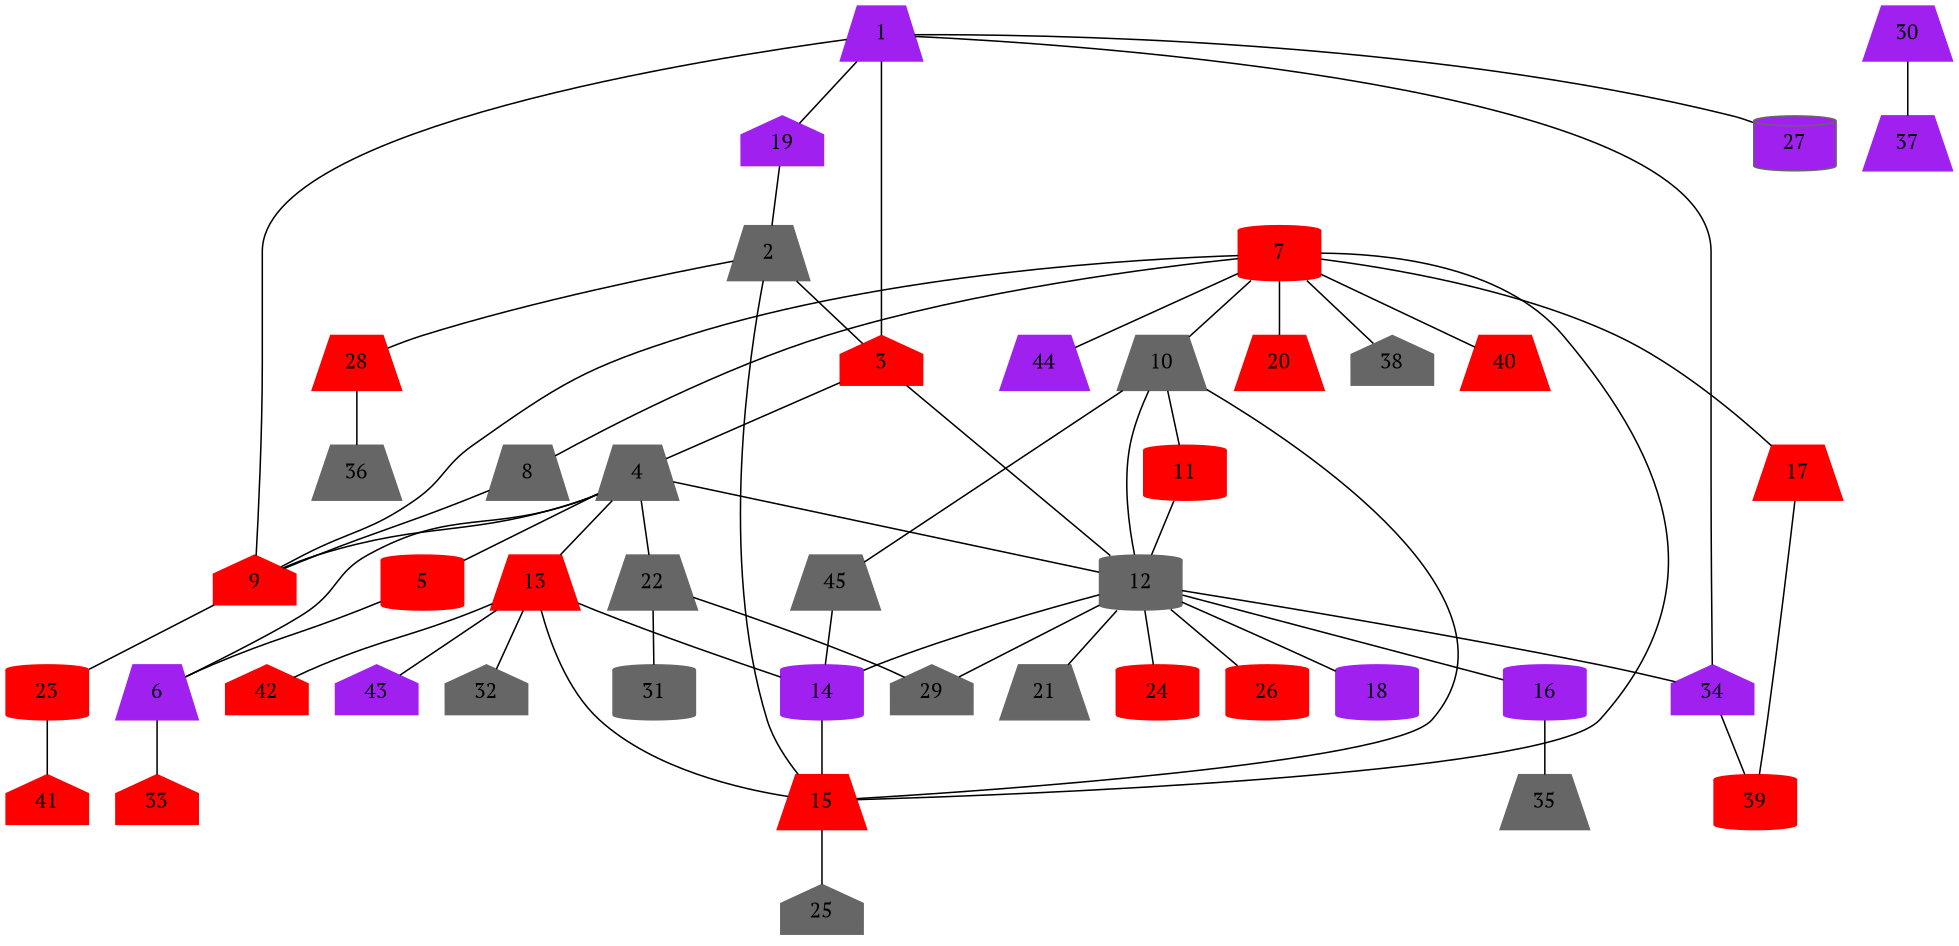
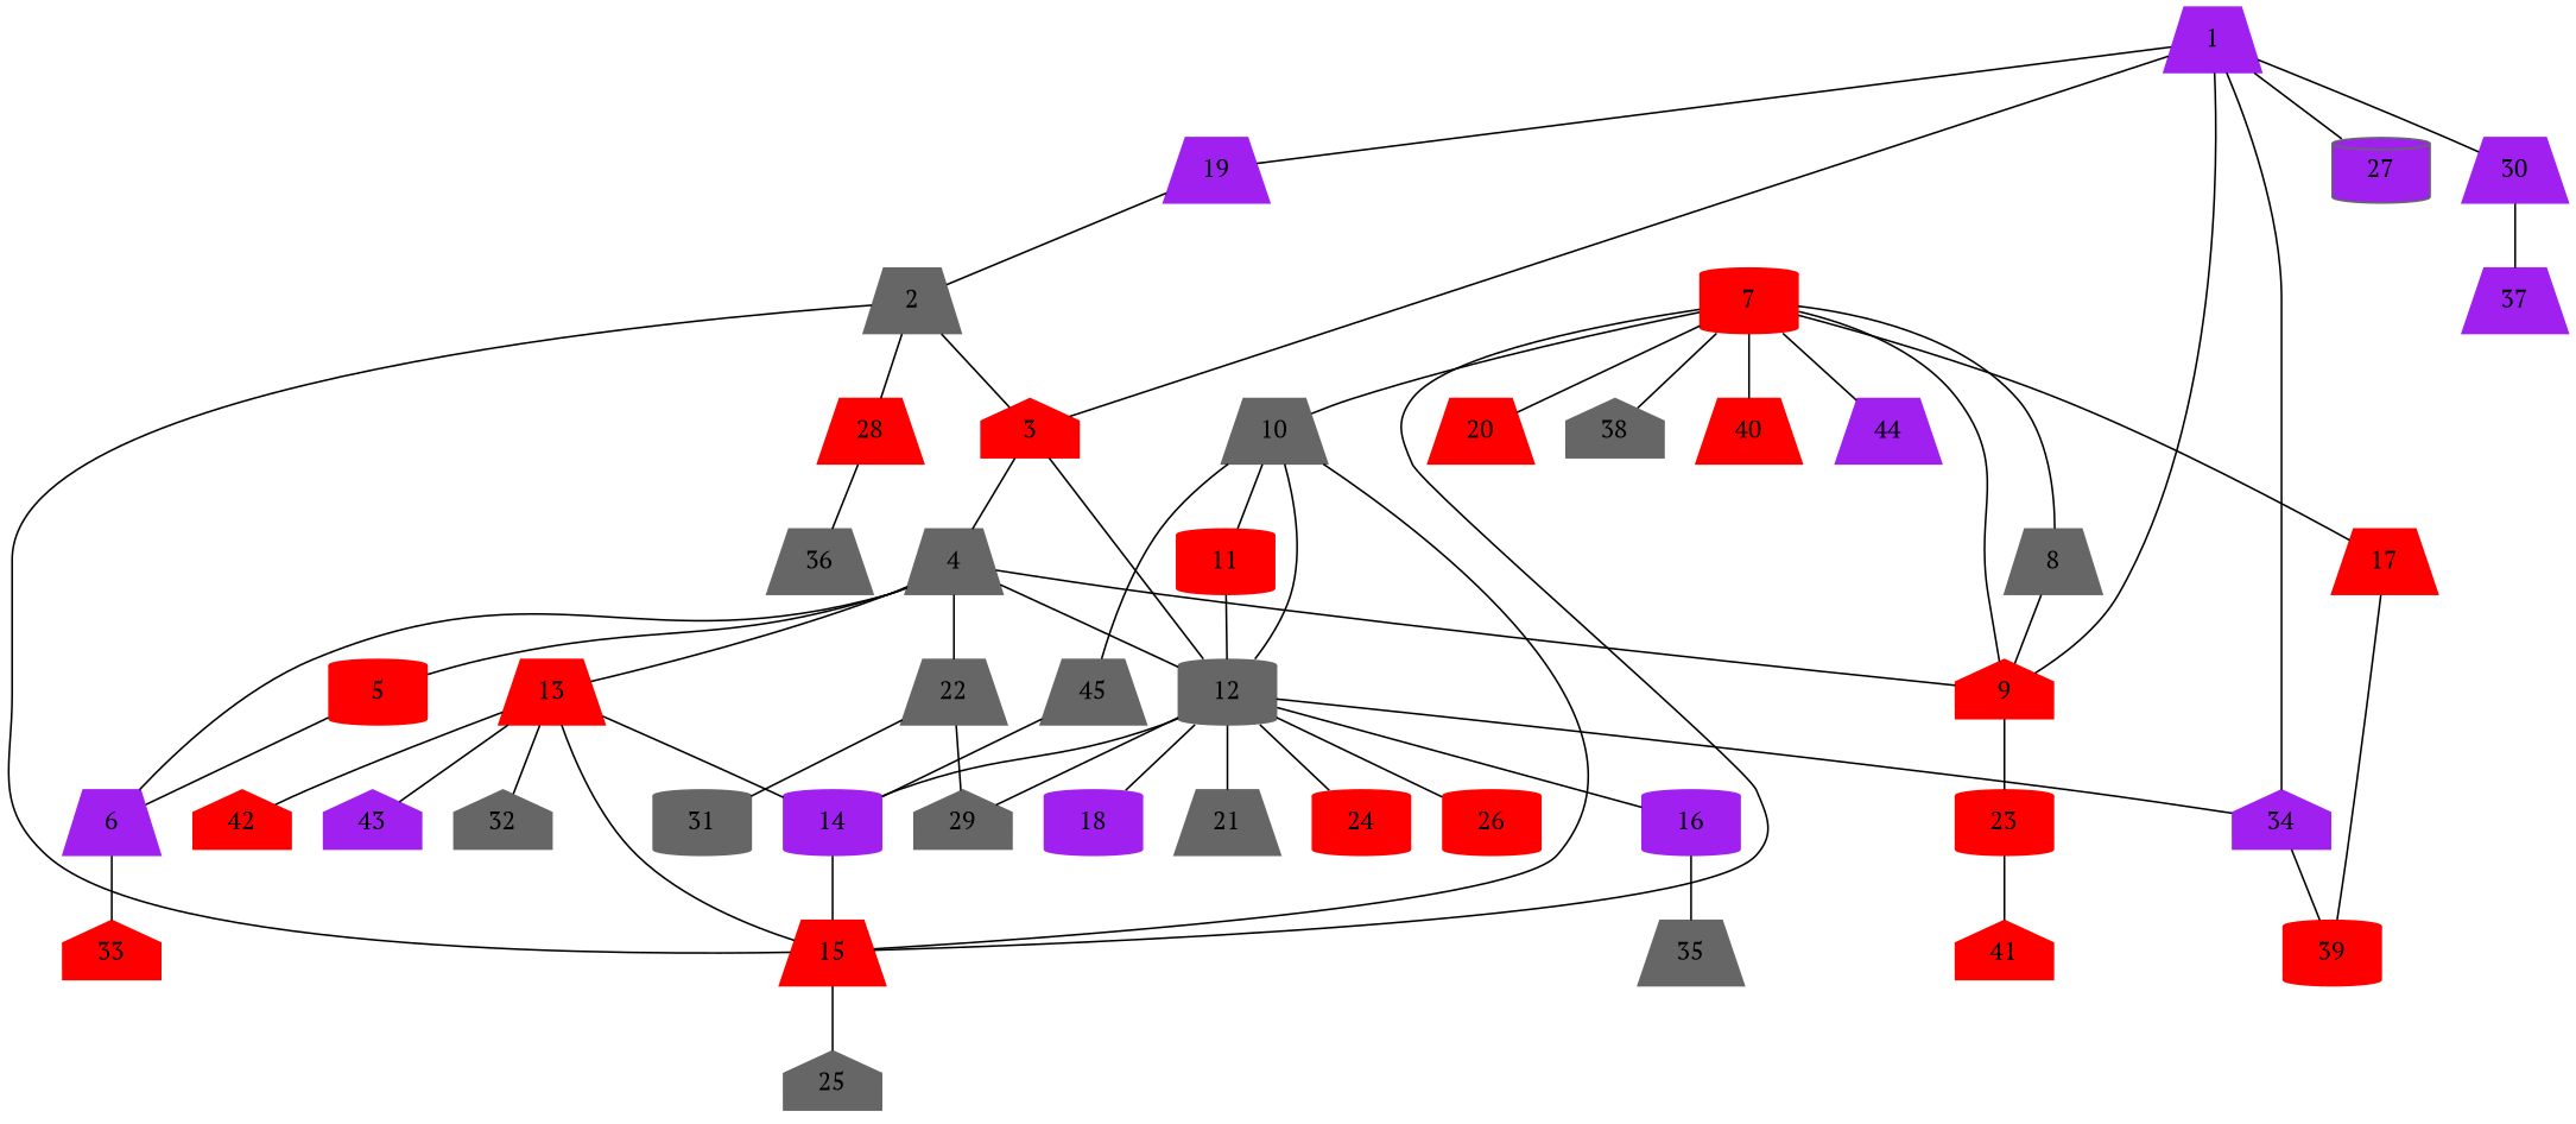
  graph {
    fontname="PT Serif"
    node [color=red fontname="PT Serif" shape=trapezium style=filled]
    edge [fontname="PT Serif" weight=1.0]
    1 [color=purple]
    3 [shape=house]
    9 [shape=house]
-   19 [color=purple shape=house]
+   19 [color=purple]
    27 [color=gray40 fillcolor=purple shape=cylinder]
    30 [color=purple]
    34 [color=purple shape=house]
    2 [color=gray40]
    15
    28
    4 [color=gray40]
    12 [color=gray40 shape=cylinder]
    23 [shape=cylinder]
    37 [color=purple]
    39 [shape=cylinder]
    25 [color=gray40 shape=house]
    36 [color=gray40]
    5 [shape=cylinder]
    6 [color=purple]
    13
    22 [color=gray40]
    14 [color=purple shape=cylinder]
    16 [color=purple shape=cylinder]
    18 [color=purple shape=cylinder]
    21 [color=gray40]
    24 [shape=cylinder]
    26 [shape=cylinder]
    29 [color=gray40 shape=house]
    33 [shape=house]
    32 [color=gray40 shape=house]
    42 [shape=house]
    43 [color=purple shape=house]
    31 [color=gray40 shape=cylinder]
    7 [shape=cylinder]
    8 [color=gray40]
    10 [color=gray40]
    17
    20
    38 [color=gray40 shape=house]
    40
    44 [color=purple]
    11 [shape=cylinder]
    45 [color=gray40]
    41 [shape=house]
    35 [color=gray40]
    1 -- 3
    1 -- 9
    1 -- 19
    1 -- 27
+   1 -- 30
    1 -- 34
    3 -- 4
    3 -- 12
    9 -- 23
    19 -- 2
    30 -- 37
    34 -- 39
    2 -- 3
    2 -- 15
    2 -- 28
    15 -- 25
    28 -- 36
    4 -- 9
    4 -- 12
    4 -- 5
    4 -- 6
    4 -- 13
    4 -- 22
    12 -- 34
    12 -- 14
    12 -- 16
    12 -- 18
    12 -- 21
    12 -- 24
    12 -- 26
    12 -- 29
    23 -- 41
    5 -- 6
    6 -- 33
    13 -- 15
    13 -- 14
    13 -- 32
    13 -- 42
    13 -- 43
    22 -- 29
    22 -- 31
    14 -- 15
    16 -- 35
    7 -- 9
    7 -- 15
    7 -- 8
    7 -- 10
    7 -- 17
    7 -- 20
    7 -- 38
    7 -- 40
    7 -- 44
    8 -- 9
    10 -- 15
    10 -- 12
    10 -- 11
    10 -- 45
    17 -- 39
    11 -- 12
    45 -- 14
  }
